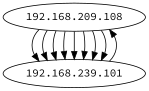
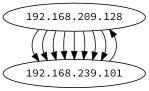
  digraph {
    fontname="Source Code Pro"
    node [activity_score=1.00 degree=647 total_connections=647 fontname="Source Code Pro"]
    edge [conn_state_other=0.00 conn_state_partial=1.00 conn_state_rejected_reset=0.00 conn_state_successful=0.00 conn_state_suspicious=0.00 dst_port_type=0.50 history_length=0.10 local_orig=1.00 local_resp=1.00 orig_bytes=0.00 orig_ip_bytes=0.42 orig_pkts=0.05 protocol_ICMP=0.00 protocol_TCP=0.00 protocol_UDP=1.00 protocol_UNKNOWN=0.00 resp_bytes=0.00 resp_ip_bytes=0.00 resp_pkts=0.00 service_DNS=0.00 service_FTP=0.00 service_HTTP=0.00 service_SSH=0.00 service_UNKNOWN=1.00 src_port_type=1.00 timestamp_cos=-0.87 timestamp_sin=-0.49 fontname="Source Code Pro"]
-   "192.168.209.128" [in_degree=24 out_degree=623 label="192.168.209.108"]
+   "192.168.209.128" [in_degree=24 out_degree=623]
    "192.168.239.101" [in_degree=623 out_degree=24]
    "192.168.209.128" -> "192.168.239.101"
    "192.168.209.128" -> "192.168.239.101"
    "192.168.209.128" -> "192.168.239.101" [conn_state_partial=0.00 conn_state_successful=1.00 dst_port_type=0.00 history_length=0.80 orig_bytes=0.51 orig_ip_bytes=0.54 orig_pkts=0.17 protocol_TCP=1.00 protocol_UDP=0.00 resp_bytes=0.65 resp_ip_bytes=0.65 resp_pkts=0.19 service_HTTP=1.00 service_UNKNOWN=0.00 src_port_type=0.50 timestamp_sin=-0.50]
    "192.168.209.128" -> "192.168.239.101"
    "192.168.209.128" -> "192.168.239.101"
    "192.168.209.128" -> "192.168.239.101" [conn_state_other=1.00 conn_state_partial=0.00 dst_port_type=0.00 orig_bytes=0.52 orig_ip_bytes=0.54 orig_pkts=0.17 protocol_ICMP=1.00 protocol_UDP=0.00 resp_bytes=0.52 resp_ip_bytes=0.54 resp_pkts=0.17 src_port_type=0.00]
    "192.168.209.128" -> "192.168.239.101"
    "192.168.209.128" -> "192.168.239.101" [orig_ip_bytes=0.25 src_port_type=0.50]
    "192.168.239.101" -> "192.168.209.128" [conn_state_other=1.00 conn_state_partial=0.00 dst_port_type=0.00 orig_bytes=0.54 orig_ip_bytes=0.54 orig_pkts=0.14 protocol_ICMP=1.00 protocol_UDP=0.00 src_port_type=0.00]
  }
